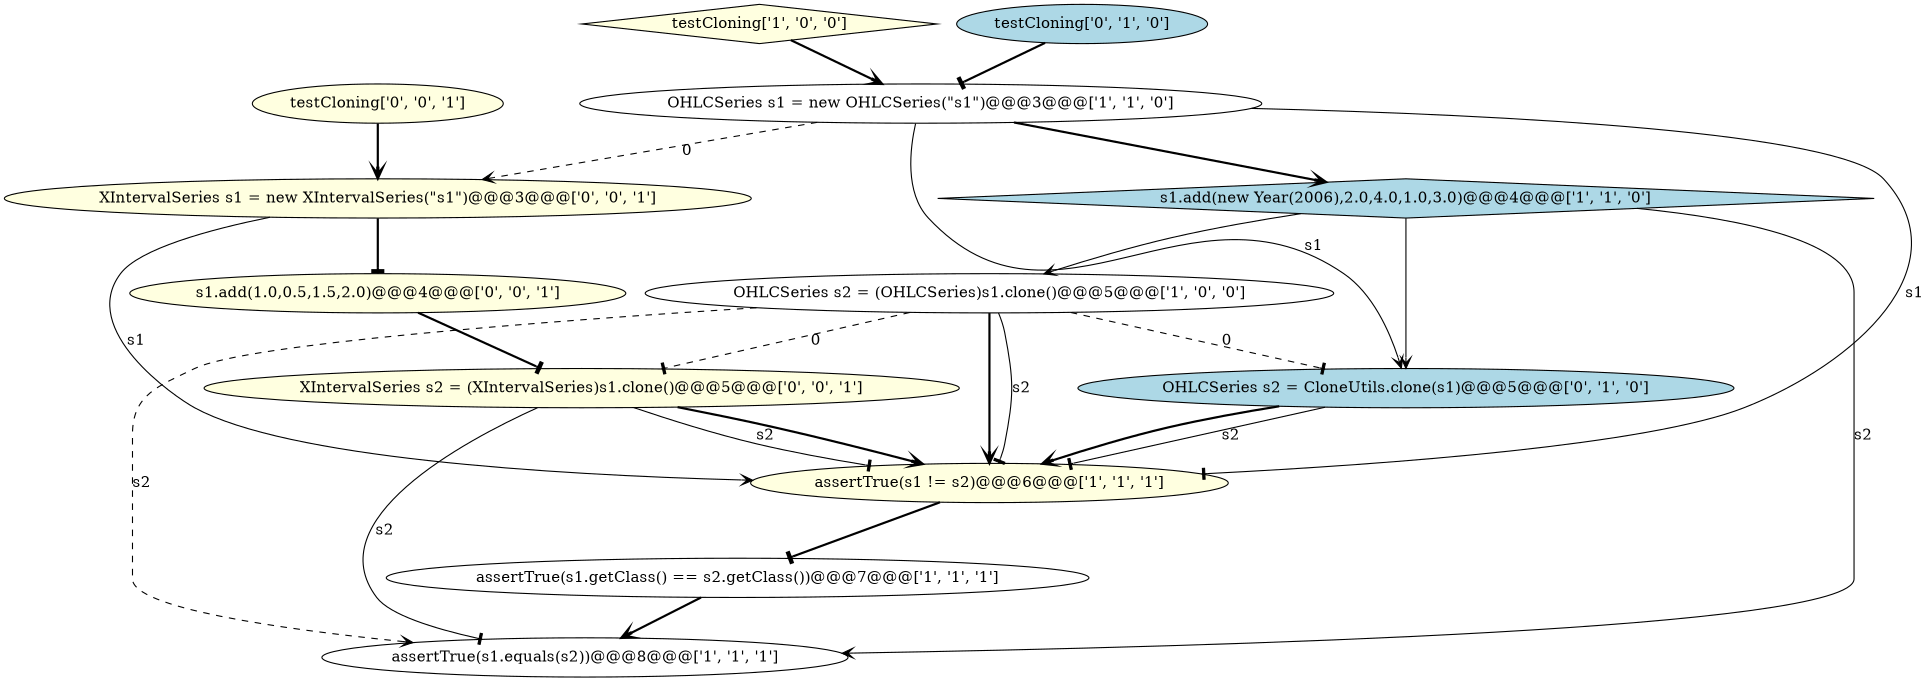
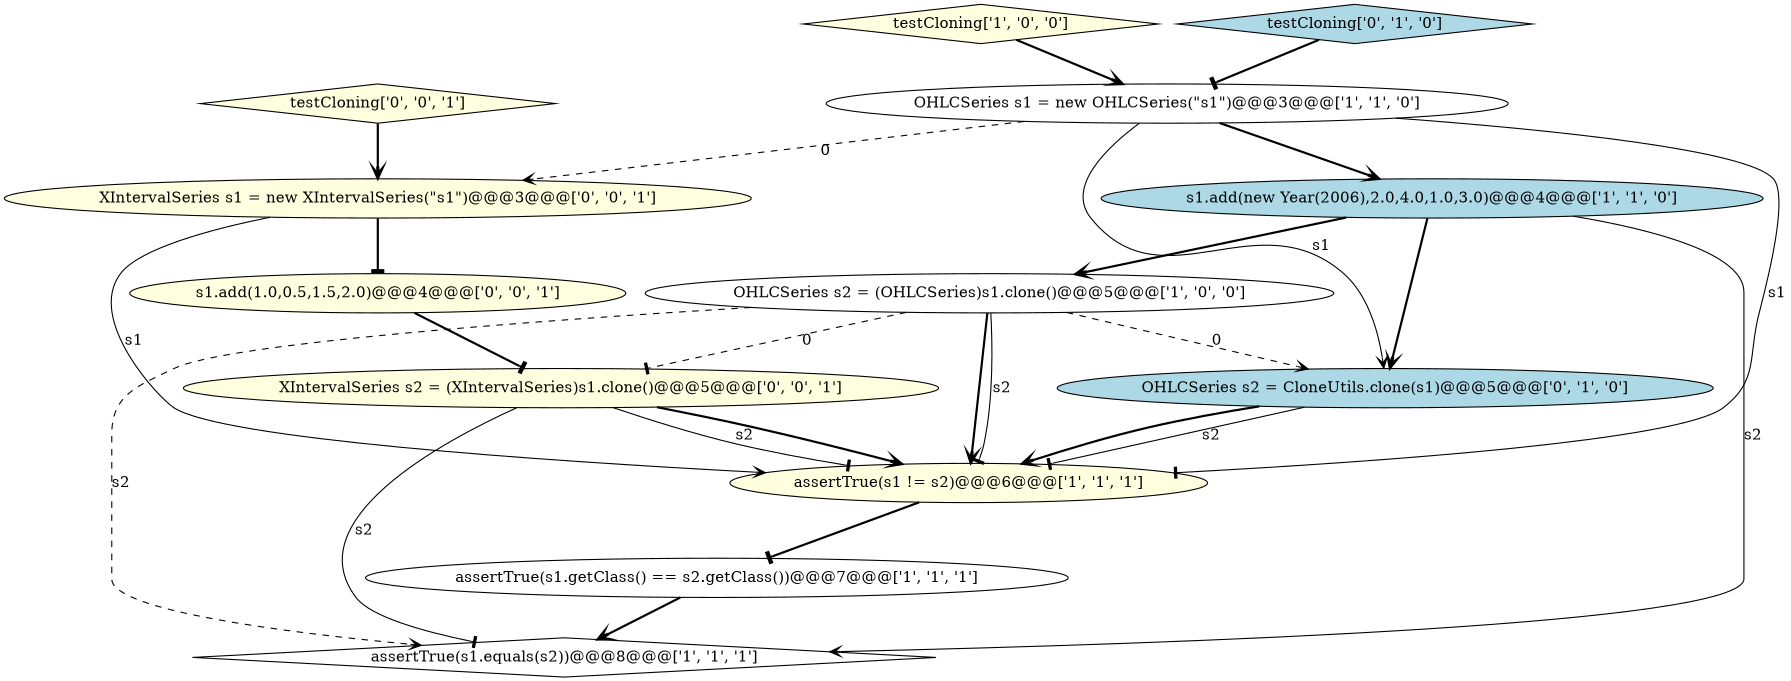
  digraph {
    node [fillcolor=lightyellow shape=ellipse style=filled]
    edge [arrowhead=vee style=bold]
    n1 [fillcolor=white label="OHLCSeries s1 = new OHLCSeries(\"s1\")@@@3@@@['1', '1', '0']"]
    n2 [label="assertTrue(s1 != s2)@@@6@@@['1', '1', '1']"]
    n3 [label="XIntervalSeries s1 = new XIntervalSeries(\"s1\")@@@3@@@['0', '0', '1']"]
    n4 [fillcolor=lightblue label="OHLCSeries s2 = CloneUtils.clone(s1)@@@5@@@['0', '1', '0']"]
-   n5 [fillcolor=lightblue label="s1.add(new Year(2006),2.0,4.0,1.0,3.0)@@@4@@@['1', '1', '0']" shape=diamond]
+   n5 [fillcolor=lightblue label="s1.add(new Year(2006),2.0,4.0,1.0,3.0)@@@4@@@['1', '1', '0']"]
    n6 [fillcolor=white label="assertTrue(s1.getClass() == s2.getClass())@@@7@@@['1', '1', '1']"]
    n7 [label="s1.add(1.0,0.5,1.5,2.0)@@@4@@@['0', '0', '1']"]
-   n8 [fillcolor=white label="assertTrue(s1.equals(s2))@@@8@@@['1', '1', '1']"]
+   n8 [fillcolor=white label="assertTrue(s1.equals(s2))@@@8@@@['1', '1', '1']" shape=diamond]
    n9 [fillcolor=white label="OHLCSeries s2 = (OHLCSeries)s1.clone()@@@5@@@['1', '0', '0']"]
    n10 [label="XIntervalSeries s2 = (XIntervalSeries)s1.clone()@@@5@@@['0', '0', '1']"]
-   n11 [label="testCloning['0', '0', '1']"]
+   n11 [label="testCloning['0', '0', '1']" shape=diamond]
    n12 [label="testCloning['1', '0', '0']" shape=diamond]
-   n13 [fillcolor=lightblue label="testCloning['0', '1', '0']"]
+   n13 [fillcolor=lightblue label="testCloning['0', '1', '0']" shape=diamond]
    n1 -> n2 [arrowhead=tee label=s1 style=solid]
    n1 -> n3 [label=0 style=dashed]
    n1 -> n4 [label=s1 style=solid]
    n1 -> n5
    n2 -> n6 [arrowhead=tee]
    n3 -> n2 [label=s1 style=solid]
    n3 -> n7 [arrowhead=tee]
    n4 -> n2 [arrowhead=tee label=s2 style=solid]
    n4 -> n2
-   n5 -> n4 [style=solid]
+   n5 -> n4
    n5 -> n8 [label=s2 style=solid]
-   n5 -> n9 [style=solid]
+   n5 -> n9
    n6 -> n8
    n7 -> n10 [arrowhead=tee]
    n9 -> n2 [arrowhead=tee label=s2 style=solid]
    n9 -> n2
-   n9 -> n4 [arrowhead=tee label=0 style=dashed]
+   n9 -> n4 [label=0 style=dashed]
    n9 -> n8 [label=s2 style=dashed]
    n9 -> n10 [arrowhead=tee label=0 style=dashed]
    n10 -> n2 [arrowhead=tee label=s2 style=solid]
    n10 -> n2
    n10 -> n8 [arrowhead=tee label=s2 style=solid]
    n11 -> n3
    n12 -> n1
    n13 -> n1 [arrowhead=tee]
  }
